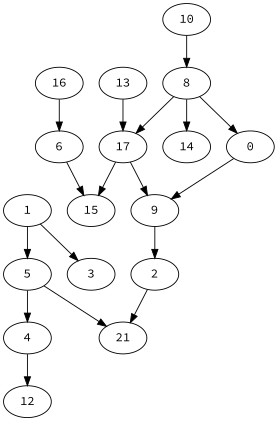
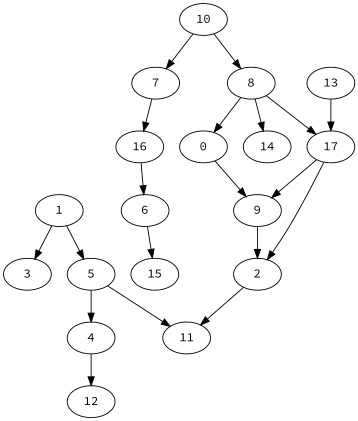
  strict digraph {
    fontname="Source Code Pro"
    node [fontname="Source Code Pro"]
    edge [fontname="Source Code Pro"]
    0
    9
    1
    3
    5
    2
-   11 [label=21]
+   11
    4
    12
    6
    15
+   7
    16
    8
    14
    17
    13
    10
    0 -> 9
    9 -> 2
    1 -> 3
    1 -> 5
    5 -> 11
    5 -> 4
    2 -> 11
    4 -> 12
    6 -> 15
+   7 -> 16
    16 -> 6
    8 -> 0
    8 -> 14
    8 -> 17
    17 -> 9
-   17 -> 15
+   17 -> 2
    13 -> 17
+   10 -> 7
    10 -> 8
  }
